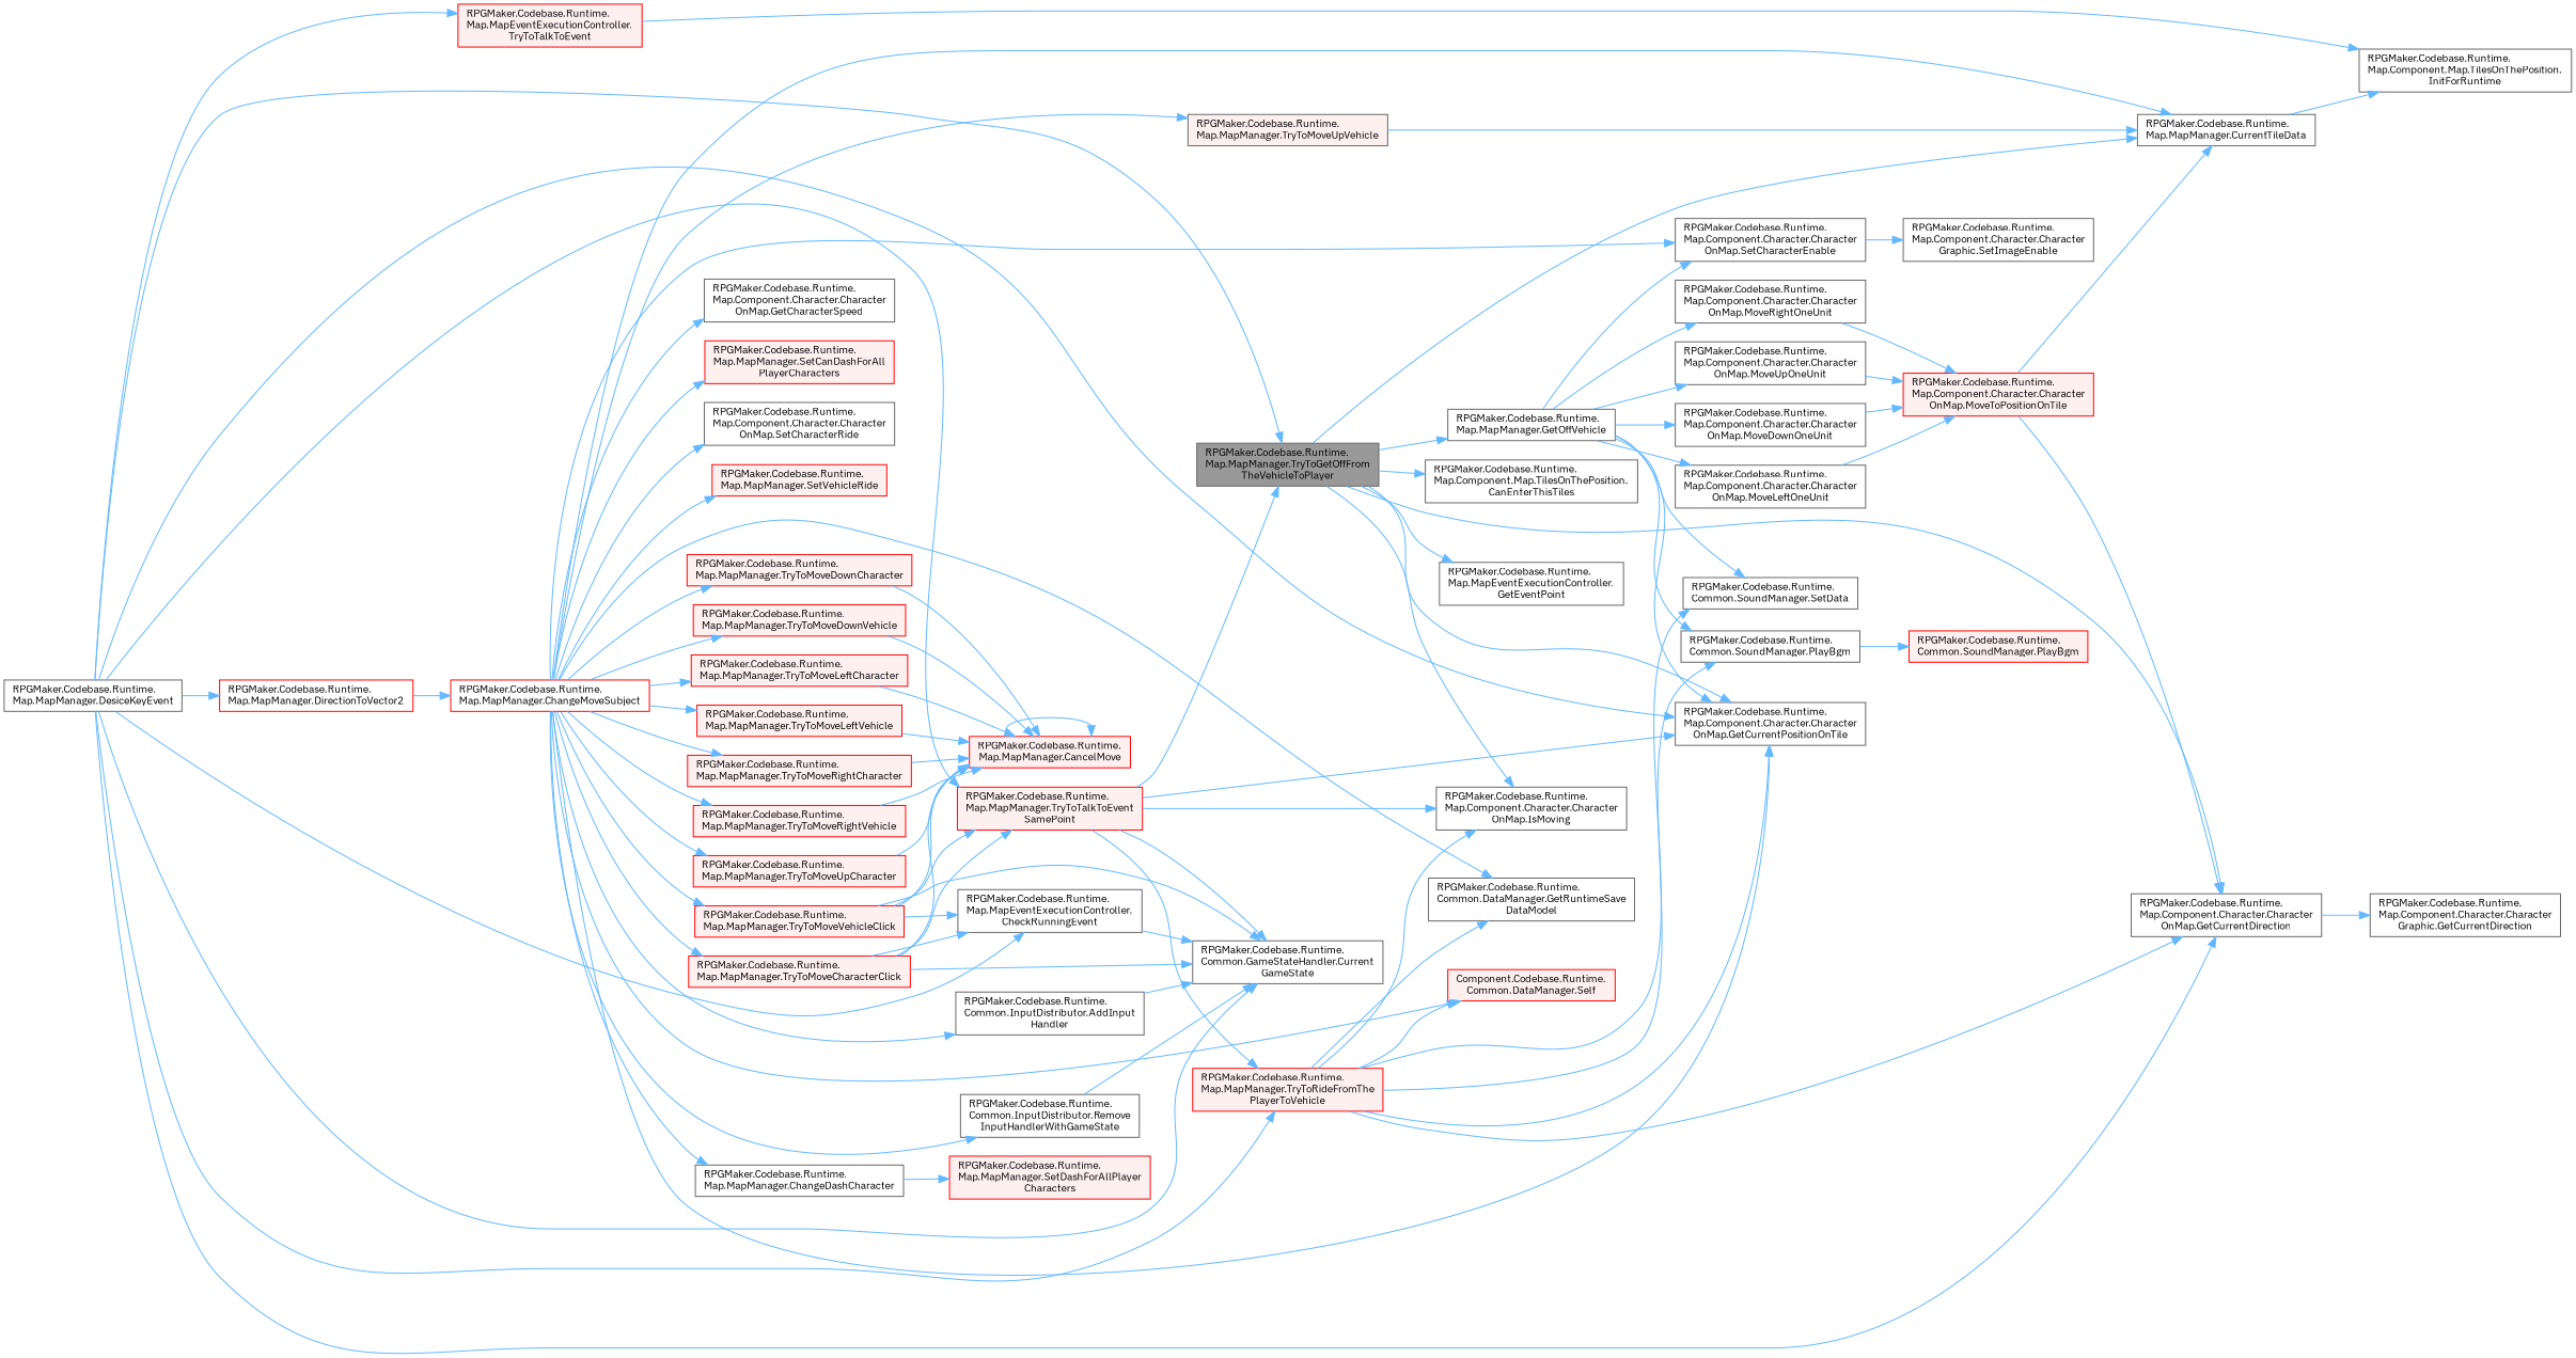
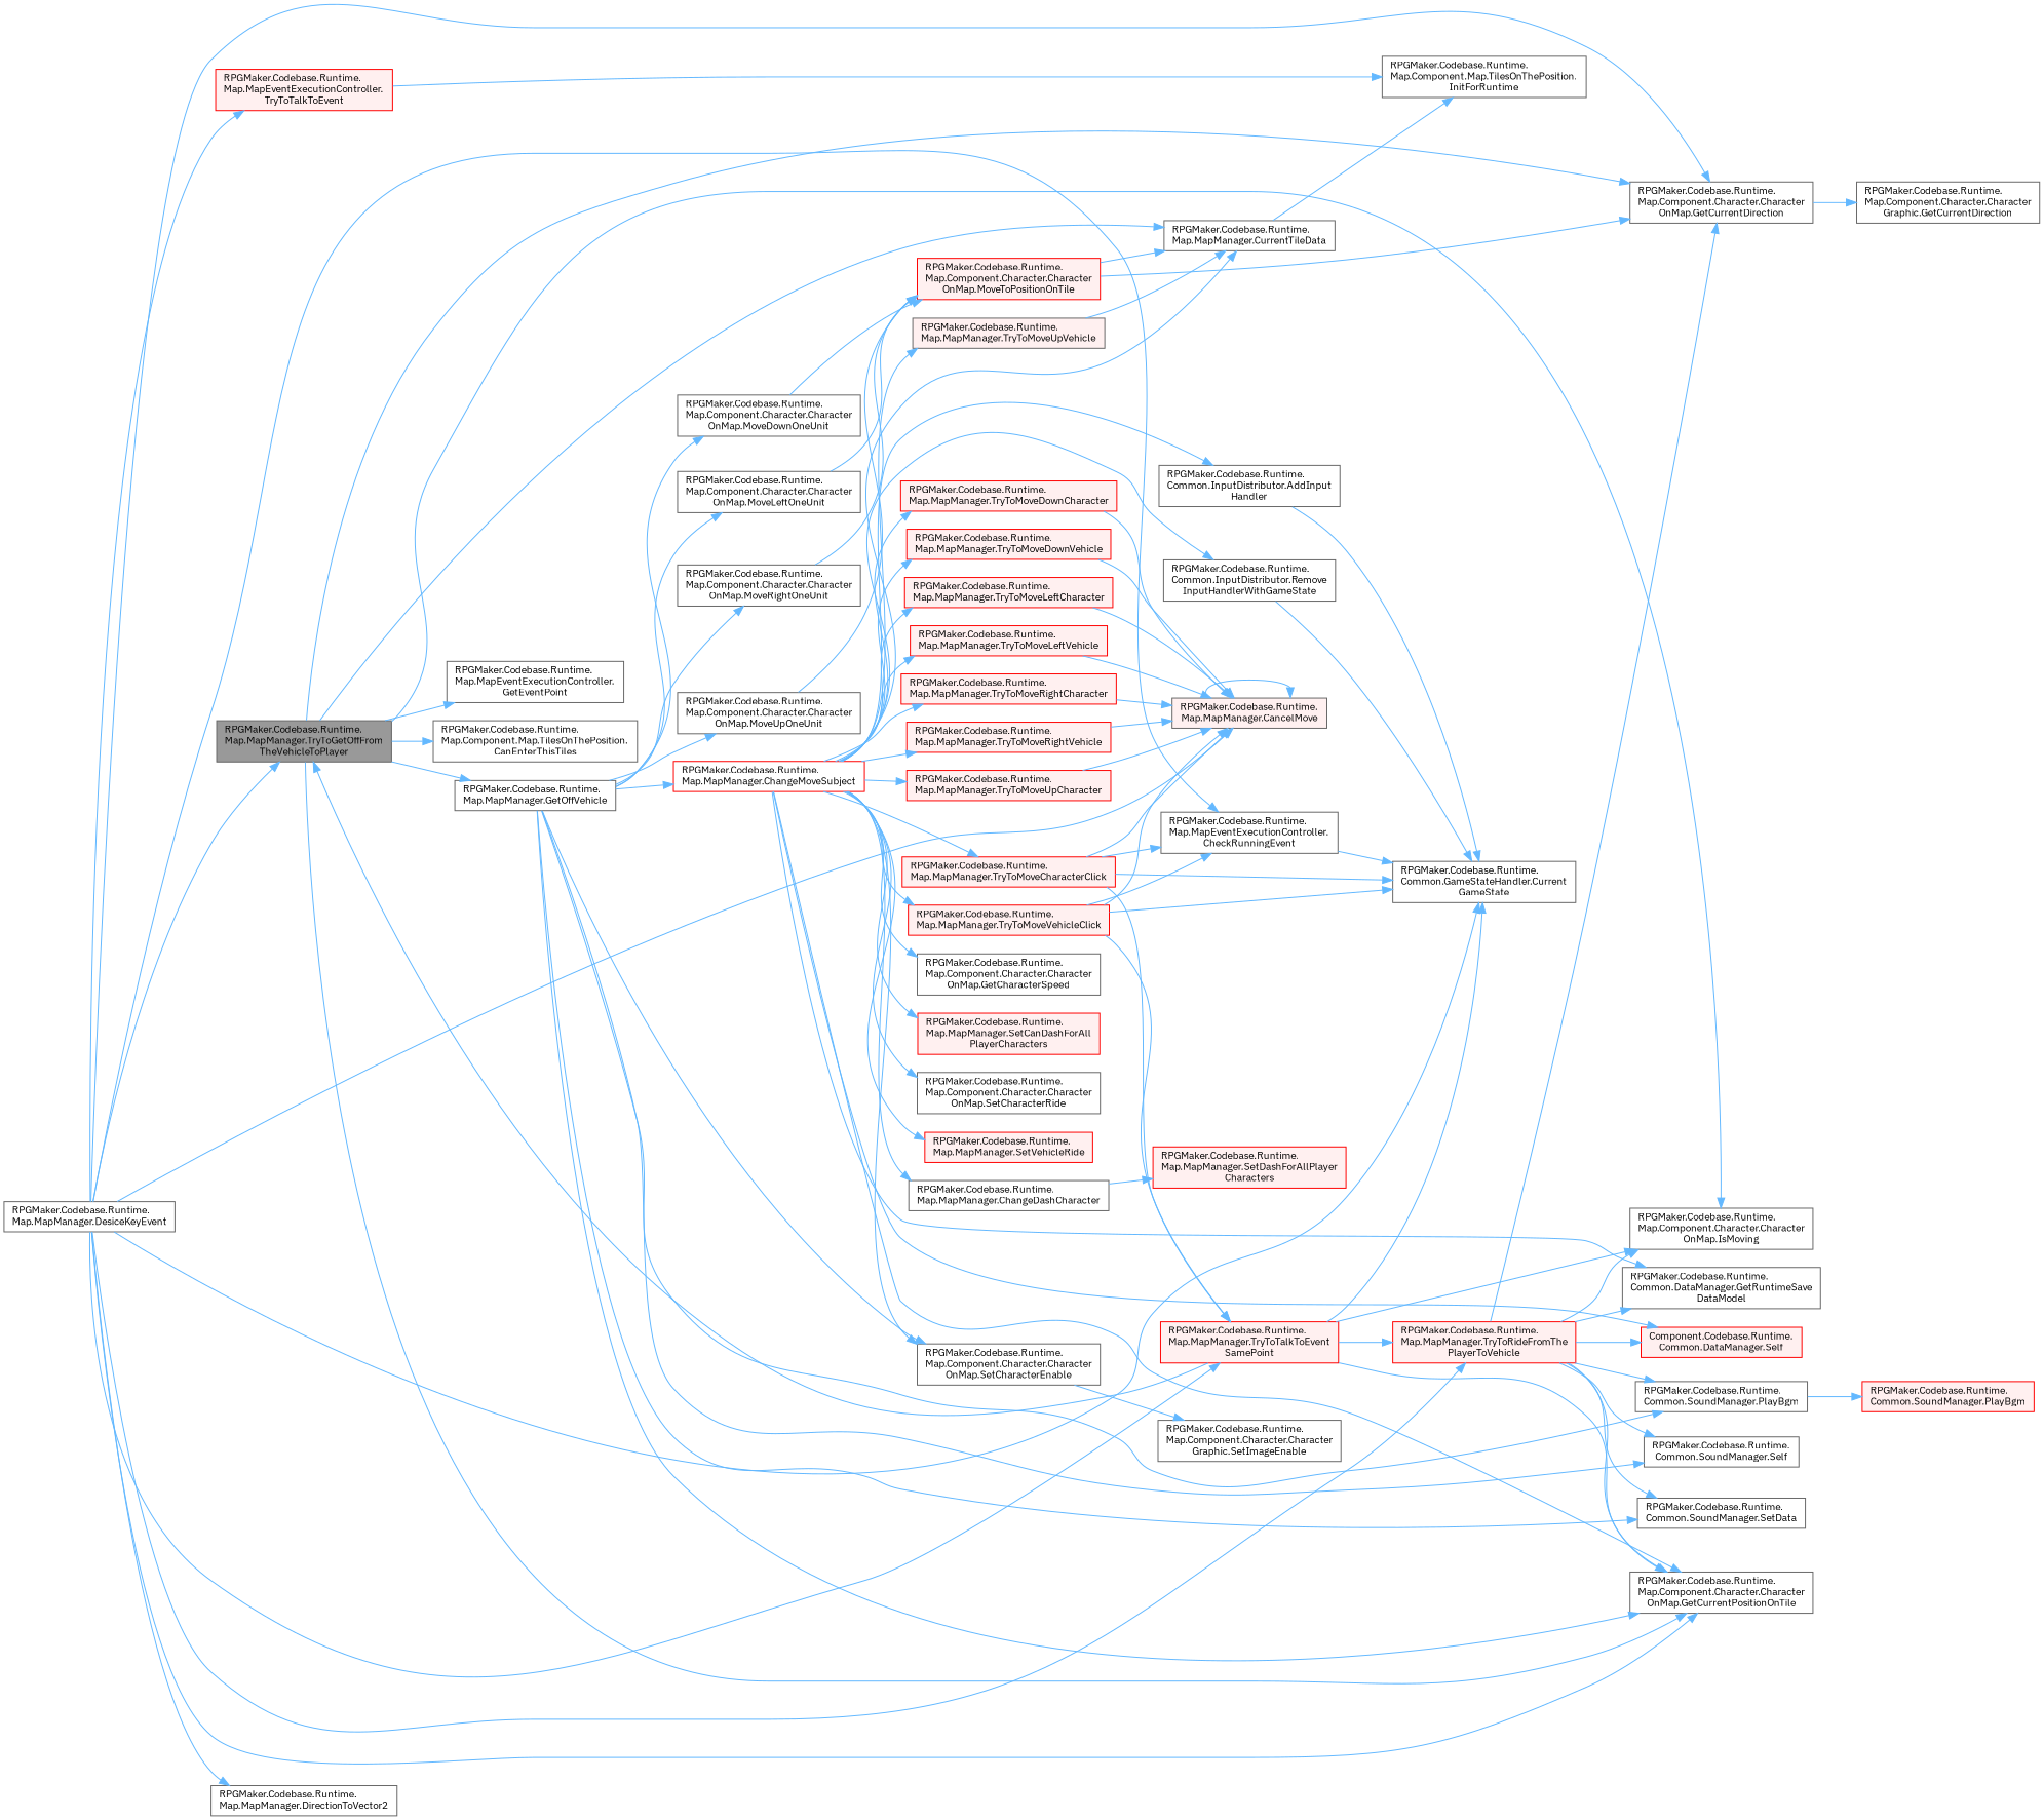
  digraph {
    fontname="IBM Plex Sans"
    rankdir=LR
    node [color=grey40 fillcolor=white fontname="IBM Plex Sans" fontsize=10 shape=box style=filled]
    edge [color=steelblue1 fontname="IBM Plex Sans" fontsize=10 labelfontname=Helvetica labelfontsize=10 style=solid]
    n1 [color=gray40 fillcolor=grey60 fontcolor=black height=0.2 label="RPGMaker.Codebase.Runtime.\lMap.MapManager.TryToGetOffFrom\lTheVehicleToPlayer" width=0.4]
    n2 [height=0.2 label="RPGMaker.Codebase.Runtime.\lMap.Component.Map.TilesOnThePosition.\lCanEnterThisTiles" width=0.4]
    n3 [height=0.2 label="RPGMaker.Codebase.Runtime.\lMap.MapManager.CurrentTileData" width=0.4]
    n4 [height=0.2 label="RPGMaker.Codebase.Runtime.\lMap.Component.Character.Character\lOnMap.GetCurrentDirection" width=0.4]
    n5 [height=0.2 label="RPGMaker.Codebase.Runtime.\lMap.Component.Character.Character\lOnMap.GetCurrentPositionOnTile" width=0.4]
    n6 [height=0.2 label="RPGMaker.Codebase.Runtime.\lMap.MapEventExecutionController.\lGetEventPoint" width=0.4]
    n7 [height=0.2 label="RPGMaker.Codebase.Runtime.\lMap.MapManager.GetOffVehicle" width=0.4]
    n8 [height=0.2 label="RPGMaker.Codebase.Runtime.\lMap.Component.Character.Character\lOnMap.IsMoving" width=0.4]
    n9 [height=0.2 label="RPGMaker.Codebase.Runtime.\lMap.Component.Map.TilesOnThePosition.\lInitForRuntime" width=0.4]
    n10 [height=0.2 label="RPGMaker.Codebase.Runtime.\lMap.Component.Character.Character\lGraphic.GetCurrentDirection" width=0.4]
    n11 [color=red height=0.2 label="RPGMaker.Codebase.Runtime.\lMap.MapManager.ChangeMoveSubject" width=0.4]
    n12 [height=0.2 label="RPGMaker.Codebase.Runtime.\lCommon.SoundManager.PlayBgm" width=0.4]
+   n13 [height=0.2 label="RPGMaker.Codebase.Runtime.\lCommon.SoundManager.Self" width=0.4]
    n14 [height=0.2 label="RPGMaker.Codebase.Runtime.\lCommon.SoundManager.SetData" width=0.4]
    n15 [height=0.2 label="RPGMaker.Codebase.Runtime.\lMap.Component.Character.Character\lOnMap.SetCharacterEnable" width=0.4]
    n16 [height=0.2 label="RPGMaker.Codebase.Runtime.\lMap.Component.Character.Character\lOnMap.MoveDownOneUnit" width=0.4]
    n17 [height=0.2 label="RPGMaker.Codebase.Runtime.\lMap.Component.Character.Character\lOnMap.MoveLeftOneUnit" width=0.4]
    n18 [height=0.2 label="RPGMaker.Codebase.Runtime.\lMap.Component.Character.Character\lOnMap.MoveRightOneUnit" width=0.4]
    n19 [height=0.2 label="RPGMaker.Codebase.Runtime.\lMap.Component.Character.Character\lOnMap.MoveUpOneUnit" width=0.4]
    n20 [height=0.2 label="RPGMaker.Codebase.Runtime.\lCommon.InputDistributor.AddInput\lHandler" width=0.4]
    n21 [height=0.2 label="RPGMaker.Codebase.Runtime.\lMap.MapManager.ChangeDashCharacter" width=0.4]
    n22 [height=0.2 label="RPGMaker.Codebase.Runtime.\lCommon.DataManager.GetRuntimeSave\lDataModel" width=0.4]
    n23 [color=red fillcolor="#FFF0F0" height=0.2 label="Component.Codebase.Runtime.\lCommon.DataManager.Self" width=0.4]
    n24 [height=0.2 label="RPGMaker.Codebase.Runtime.\lMap.Component.Character.Character\lOnMap.GetCharacterSpeed" width=0.4]
    n25 [height=0.2 label="RPGMaker.Codebase.Runtime.\lCommon.InputDistributor.Remove\lInputHandlerWithGameState" width=0.4]
    n26 [color=red fillcolor="#FFF0F0" height=0.2 label="RPGMaker.Codebase.Runtime.\lMap.MapManager.SetCanDashForAll\lPlayerCharacters" width=0.4]
    n27 [height=0.2 label="RPGMaker.Codebase.Runtime.\lMap.Component.Character.Character\lOnMap.SetCharacterRide" width=0.4]
    n28 [color=red fillcolor="#FFF0F0" height=0.2 label="RPGMaker.Codebase.Runtime.\lMap.MapManager.SetVehicleRide" width=0.4]
    n29 [color=red fillcolor="#FFF0F0" height=0.2 label="RPGMaker.Codebase.Runtime.\lMap.MapManager.TryToMoveCharacterClick" width=0.4]
    n30 [color=red fillcolor="#FFF0F0" height=0.2 label="RPGMaker.Codebase.Runtime.\lMap.MapManager.TryToMoveDownCharacter" width=0.4]
    n31 [color=red fillcolor="#FFF0F0" height=0.2 label="RPGMaker.Codebase.Runtime.\lMap.MapManager.TryToMoveDownVehicle" width=0.4]
    n32 [color=red fillcolor="#FFF0F0" height=0.2 label="RPGMaker.Codebase.Runtime.\lMap.MapManager.TryToMoveLeftCharacter" width=0.4]
    n33 [color=red fillcolor="#FFF0F0" height=0.2 label="RPGMaker.Codebase.Runtime.\lMap.MapManager.TryToMoveLeftVehicle" width=0.4]
    n34 [color=red fillcolor="#FFF0F0" height=0.2 label="RPGMaker.Codebase.Runtime.\lMap.MapManager.TryToMoveRightCharacter" width=0.4]
    n35 [color=red fillcolor="#FFF0F0" height=0.2 label="RPGMaker.Codebase.Runtime.\lMap.MapManager.TryToMoveRightVehicle" width=0.4]
    n36 [color=red fillcolor="#FFF0F0" height=0.2 label="RPGMaker.Codebase.Runtime.\lMap.MapManager.TryToMoveUpCharacter" width=0.4]
    n37 [fillcolor="#FFF0F0" height=0.2 label="RPGMaker.Codebase.Runtime.\lMap.MapManager.TryToMoveUpVehicle" width=0.4]
    n38 [color=red fillcolor="#FFF0F0" height=0.2 label="RPGMaker.Codebase.Runtime.\lMap.MapManager.TryToMoveVehicleClick" width=0.4]
    n39 [color=red fillcolor="#FFF0F0" height=0.2 label="RPGMaker.Codebase.Runtime.\lCommon.SoundManager.PlayBgm" width=0.4]
    n40 [height=0.2 label="RPGMaker.Codebase.Runtime.\lMap.Component.Character.Character\lGraphic.SetImageEnable" width=0.4]
    n41 [color=red fillcolor="#FFF0F0" height=0.2 label="RPGMaker.Codebase.Runtime.\lMap.Component.Character.Character\lOnMap.MoveToPositionOnTile" width=0.4]
    n42 [height=0.2 label="RPGMaker.Codebase.Runtime.\lCommon.GameStateHandler.Current\lGameState" width=0.4]
    n43 [color=red fillcolor="#FFF0F0" height=0.2 label="RPGMaker.Codebase.Runtime.\lMap.MapManager.SetDashForAllPlayer\lCharacters" width=0.4]
    n44 [height=0.2 label="RPGMaker.Codebase.Runtime.\lMap.MapManager.DesiceKeyEvent" width=0.4]
-   n45 [color=red fillcolor="#FFF0F0" height=0.2 label="RPGMaker.Codebase.Runtime.\lMap.MapManager.CancelMove" width=0.4]
+   n45 [fillcolor="#FFF0F0" height=0.2 label="RPGMaker.Codebase.Runtime.\lMap.MapManager.CancelMove" width=0.4]
    n46 [height=0.2 label="RPGMaker.Codebase.Runtime.\lMap.MapEventExecutionController.\lCheckRunningEvent" width=0.4]
-   n47 [color=red height=0.2 label="RPGMaker.Codebase.Runtime.\lMap.MapManager.DirectionToVector2" width=0.4]
+   n47 [height=0.2 label="RPGMaker.Codebase.Runtime.\lMap.MapManager.DirectionToVector2" width=0.4]
    n48 [color=red fillcolor="#FFF0F0" height=0.2 label="RPGMaker.Codebase.Runtime.\lMap.MapManager.TryToRideFromThe\lPlayerToVehicle" width=0.4]
    n49 [color=red fillcolor="#FFF0F0" height=0.2 label="RPGMaker.Codebase.Runtime.\lMap.MapEventExecutionController.\lTryToTalkToEvent" width=0.4]
    n50 [color=red fillcolor="#FFF0F0" height=0.2 label="RPGMaker.Codebase.Runtime.\lMap.MapManager.TryToTalkToEvent\lSamePoint" width=0.4]
    n1 -> n2
    n1 -> n3
    n1 -> n4
    n1 -> n5
    n1 -> n6
    n1 -> n7
    n1 -> n8
    n3 -> n9
    n4 -> n10
    n7 -> n5
-   n47 -> n11
+   n7 -> n11
    n7 -> n12
+   n7 -> n13
    n7 -> n14
    n7 -> n15
    n7 -> n16
    n7 -> n17
    n7 -> n18
    n7 -> n19
    n11 -> n3
    n11 -> n5
    n11 -> n15
    n11 -> n20
    n11 -> n21
    n11 -> n22
    n11 -> n23
    n11 -> n24
    n11 -> n25
    n11 -> n26
    n11 -> n27
    n11 -> n28
    n11 -> n29
    n11 -> n30
    n11 -> n31
    n11 -> n32
    n11 -> n33
    n11 -> n34
    n11 -> n35
    n11 -> n36
    n11 -> n37
    n11 -> n38
    n12 -> n39
    n15 -> n40
    n16 -> n41
    n17 -> n41
    n18 -> n41
    n19 -> n41
    n20 -> n42
    n21 -> n43
    n25 -> n42
    n29 -> n42
    n29 -> n45
    n29 -> n46
    n29 -> n50
    n30 -> n45
    n31 -> n45
    n32 -> n45
    n33 -> n45
    n34 -> n45
    n35 -> n45
    n36 -> n45
    n37 -> n3
    n38 -> n42
    n38 -> n45
    n38 -> n46
    n38 -> n50
    n41 -> n3
    n41 -> n4
    n44 -> n1
    n44 -> n4
    n44 -> n5
    n44 -> n42
+   n44 -> n45
    n44 -> n46
    n44 -> n47
    n44 -> n48
    n44 -> n49
    n44 -> n50
    n45 -> n45
    n46 -> n42
    n48 -> n4
    n48 -> n5
    n48 -> n8
    n48 -> n12
+   n48 -> n13
    n48 -> n14
    n48 -> n22
    n48 -> n23
    n49 -> n9
    n50 -> n1
    n50 -> n5
    n50 -> n8
    n50 -> n42
    n50 -> n48
  }
